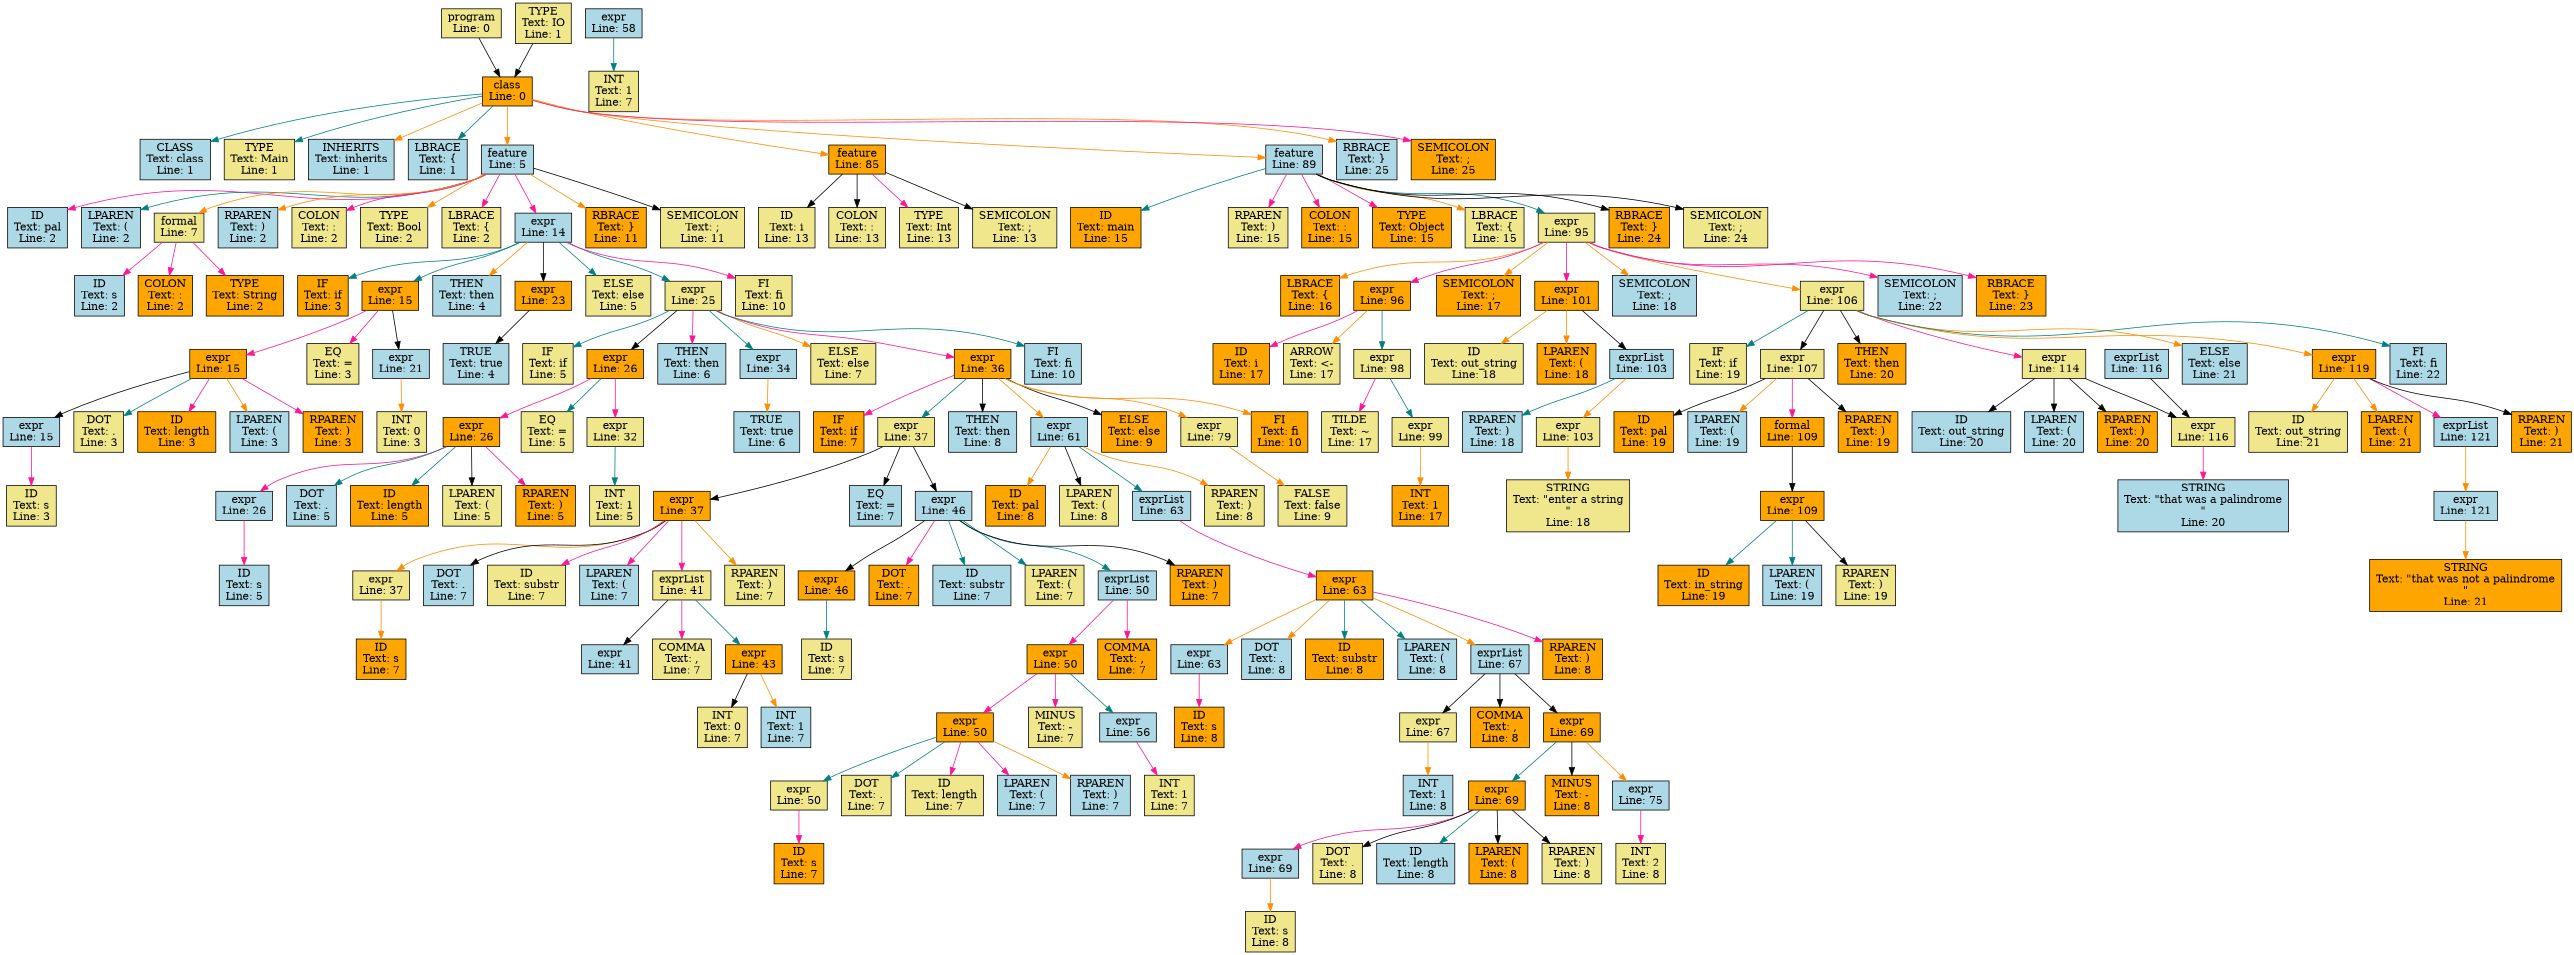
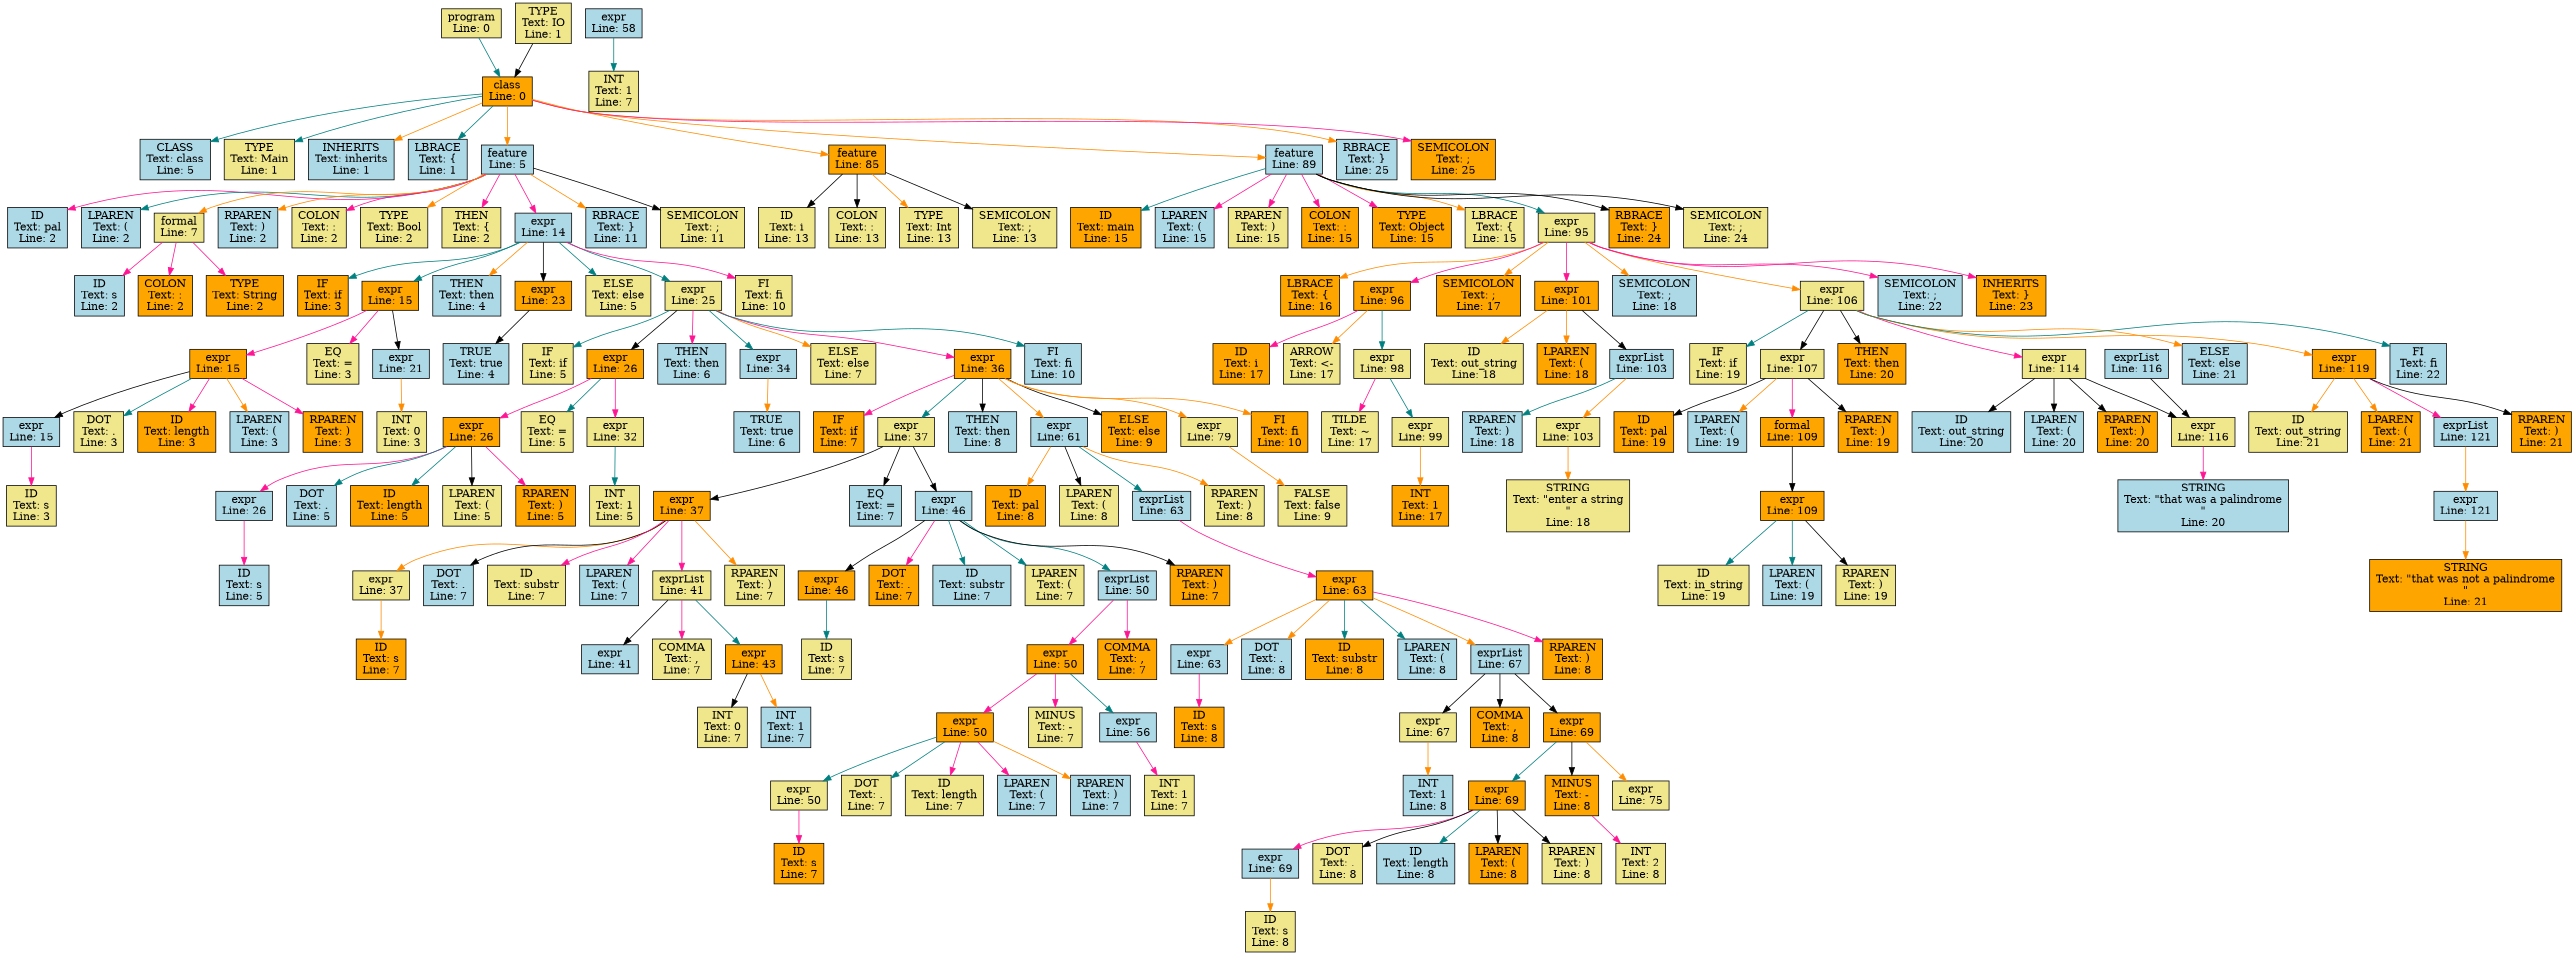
  digraph {
    node [fillcolor=khaki shape=box style=filled]
    edge [color=deeppink]
    n1 [label="program\nLine: 0"]
    n2 [fillcolor=orange label="class\nLine: 0"]
-   n3 [fillcolor=lightblue label="CLASS\nText: class\nLine: 1"]
+   n3 [fillcolor=lightblue label="CLASS\nText: class\nLine: 5"]
    n4 [label="TYPE\nText: Main\nLine: 1"]
    n5 [fillcolor=lightblue label="INHERITS\nText: inherits\nLine: 1"]
    n6 [fillcolor=lightblue label="LBRACE\nText: {\nLine: 1"]
    n7 [fillcolor=lightblue label="feature\nLine: 5"]
    n8 [fillcolor=orange label="feature\nLine: 85"]
    n9 [fillcolor=lightblue label="feature\nLine: 89"]
    n10 [fillcolor=lightblue label="RBRACE\nText: }\nLine: 25"]
    n11 [fillcolor=orange label="SEMICOLON\nText: ;\nLine: 25"]
    n12 [label="TYPE\nText: IO\nLine: 1"]
    n13 [fillcolor=lightblue label="ID\nText: pal\nLine: 2"]
    n14 [fillcolor=lightblue label="LPAREN\nText: (\nLine: 2"]
    n15 [label="formal\nLine: 7"]
    n16 [fillcolor=lightblue label="RPAREN\nText: )\nLine: 2"]
    n17 [label="COLON\nText: :\nLine: 2"]
    n18 [label="TYPE\nText: Bool\nLine: 2"]
-   n19 [label="LBRACE\nText: {\nLine: 2"]
+   n19 [label="THEN\nText: {\nLine: 2"]
    n20 [fillcolor=lightblue label="expr\nLine: 14"]
-   n21 [fillcolor=orange label="RBRACE\nText: }\nLine: 11"]
+   n21 [fillcolor=lightblue label="RBRACE\nText: }\nLine: 11"]
    n22 [label="SEMICOLON\nText: ;\nLine: 11"]
    n23 [label="ID\nText: i\nLine: 13"]
    n24 [label="COLON\nText: :\nLine: 13"]
    n25 [label="TYPE\nText: Int\nLine: 13"]
    n26 [label="SEMICOLON\nText: ;\nLine: 13"]
    n27 [fillcolor=orange label="ID\nText: main\nLine: 15"]
+   n28 [fillcolor=lightblue label="LPAREN\nText: (\nLine: 15"]
    n29 [label="RPAREN\nText: )\nLine: 15"]
    n30 [fillcolor=orange label="COLON\nText: :\nLine: 15"]
    n31 [fillcolor=orange label="TYPE\nText: Object\nLine: 15"]
    n32 [label="LBRACE\nText: {\nLine: 15"]
    n33 [label="expr\nLine: 95"]
    n34 [fillcolor=orange label="RBRACE\nText: }\nLine: 24"]
    n35 [label="SEMICOLON\nText: ;\nLine: 24"]
    n36 [fillcolor=lightblue label="ID\nText: s\nLine: 2"]
    n37 [fillcolor=orange label="COLON\nText: :\nLine: 2"]
    n38 [fillcolor=orange label="TYPE\nText: String\nLine: 2"]
    n39 [fillcolor=orange label="IF\nText: if\nLine: 3"]
    n40 [fillcolor=orange label="expr\nLine: 15"]
    n41 [fillcolor=lightblue label="THEN\nText: then\nLine: 4"]
    n42 [fillcolor=orange label="expr\nLine: 23"]
    n43 [label="ELSE\nText: else\nLine: 5"]
    n44 [label="expr\nLine: 25"]
    n45 [label="FI\nText: fi\nLine: 10"]
    n46 [fillcolor=orange label="expr\nLine: 15"]
    n47 [label="EQ\nText: =\nLine: 3"]
    n48 [fillcolor=lightblue label="expr\nLine: 21"]
    n49 [fillcolor=lightblue label="TRUE\nText: true\nLine: 4"]
    n50 [label="IF\nText: if\nLine: 5"]
    n51 [fillcolor=orange label="expr\nLine: 26"]
    n52 [fillcolor=lightblue label="THEN\nText: then\nLine: 6"]
    n53 [fillcolor=lightblue label="expr\nLine: 34"]
    n54 [label="ELSE\nText: else\nLine: 7"]
    n55 [fillcolor=orange label="expr\nLine: 36"]
    n56 [fillcolor=lightblue label="FI\nText: fi\nLine: 10"]
    n57 [fillcolor=lightblue label="expr\nLine: 15"]
    n58 [label="DOT\nText: .\nLine: 3"]
    n59 [fillcolor=orange label="ID\nText: length\nLine: 3"]
    n60 [fillcolor=lightblue label="LPAREN\nText: (\nLine: 3"]
    n61 [fillcolor=orange label="RPAREN\nText: )\nLine: 3"]
    n62 [label="INT\nText: 0\nLine: 3"]
    n63 [label="ID\nText: s\nLine: 3"]
    n64 [fillcolor=orange label="expr\nLine: 26"]
    n65 [label="EQ\nText: =\nLine: 5"]
    n66 [label="expr\nLine: 32"]
    n67 [fillcolor=lightblue label="TRUE\nText: true\nLine: 6"]
    n68 [fillcolor=orange label="IF\nText: if\nLine: 7"]
    n69 [label="expr\nLine: 37"]
    n70 [fillcolor=lightblue label="THEN\nText: then\nLine: 8"]
    n71 [fillcolor=lightblue label="expr\nLine: 61"]
    n72 [fillcolor=orange label="ELSE\nText: else\nLine: 9"]
    n73 [label="expr\nLine: 79"]
    n74 [fillcolor=orange label="FI\nText: fi\nLine: 10"]
    n75 [fillcolor=lightblue label="expr\nLine: 26"]
    n76 [fillcolor=lightblue label="DOT\nText: .\nLine: 5"]
    n77 [fillcolor=orange label="ID\nText: length\nLine: 5"]
    n78 [label="LPAREN\nText: (\nLine: 5"]
    n79 [fillcolor=orange label="RPAREN\nText: )\nLine: 5"]
    n80 [label="INT\nText: 1\nLine: 5"]
    n81 [fillcolor=lightblue label="ID\nText: s\nLine: 5"]
    n82 [fillcolor=orange label="expr\nLine: 37"]
    n83 [fillcolor=lightblue label="EQ\nText: =\nLine: 7"]
    n84 [fillcolor=lightblue label="expr\nLine: 46"]
    n85 [fillcolor=orange label="ID\nText: pal\nLine: 8"]
    n86 [label="LPAREN\nText: (\nLine: 8"]
    n87 [fillcolor=lightblue label="exprList\nLine: 63"]
    n88 [label="RPAREN\nText: )\nLine: 8"]
    n89 [label="FALSE\nText: false\nLine: 9"]
    n90 [label="expr\nLine: 37"]
    n91 [fillcolor=lightblue label="DOT\nText: .\nLine: 7"]
    n92 [label="ID\nText: substr\nLine: 7"]
    n93 [fillcolor=lightblue label="LPAREN\nText: (\nLine: 7"]
    n94 [label="exprList\nLine: 41"]
    n95 [label="RPAREN\nText: )\nLine: 7"]
    n96 [fillcolor=orange label="expr\nLine: 46"]
    n97 [fillcolor=orange label="DOT\nText: .\nLine: 7"]
    n98 [fillcolor=lightblue label="ID\nText: substr\nLine: 7"]
    n99 [label="LPAREN\nText: (\nLine: 7"]
    n100 [fillcolor=lightblue label="exprList\nLine: 50"]
    n101 [fillcolor=orange label="RPAREN\nText: )\nLine: 7"]
    n102 [fillcolor=orange label="ID\nText: s\nLine: 7"]
    n103 [fillcolor=lightblue label="expr\nLine: 41"]
    n104 [label="COMMA\nText: ,\nLine: 7"]
    n105 [fillcolor=orange label="expr\nLine: 43"]
    n106 [label="INT\nText: 0\nLine: 7"]
    n107 [fillcolor=lightblue label="INT\nText: 1\nLine: 7"]
    n108 [label="ID\nText: s\nLine: 7"]
    n109 [fillcolor=orange label="expr\nLine: 50"]
    n110 [fillcolor=orange label="COMMA\nText: ,\nLine: 7"]
    n111 [fillcolor=orange label="expr\nLine: 50"]
    n112 [label="MINUS\nText: -\nLine: 7"]
    n113 [fillcolor=lightblue label="expr\nLine: 56"]
    n114 [fillcolor=lightblue label="expr\nLine: 58"]
    n115 [label="INT\nText: 1\nLine: 7"]
    n116 [label="expr\nLine: 50"]
    n117 [label="DOT\nText: .\nLine: 7"]
    n118 [label="ID\nText: length\nLine: 7"]
    n119 [fillcolor=lightblue label="LPAREN\nText: (\nLine: 7"]
    n120 [fillcolor=lightblue label="RPAREN\nText: )\nLine: 7"]
    n121 [label="INT\nText: 1\nLine: 7"]
    n122 [fillcolor=orange label="ID\nText: s\nLine: 7"]
    n123 [fillcolor=orange label="expr\nLine: 63"]
    n124 [fillcolor=lightblue label="expr\nLine: 63"]
    n125 [fillcolor=lightblue label="DOT\nText: .\nLine: 8"]
    n126 [fillcolor=orange label="ID\nText: substr\nLine: 8"]
    n127 [fillcolor=lightblue label="LPAREN\nText: (\nLine: 8"]
    n128 [fillcolor=lightblue label="exprList\nLine: 67"]
    n129 [fillcolor=orange label="RPAREN\nText: )\nLine: 8"]
    n130 [fillcolor=orange label="ID\nText: s\nLine: 8"]
    n131 [label="expr\nLine: 67"]
    n132 [fillcolor=orange label="COMMA\nText: ,\nLine: 8"]
    n133 [fillcolor=orange label="expr\nLine: 69"]
    n134 [fillcolor=lightblue label="INT\nText: 1\nLine: 8"]
    n135 [fillcolor=orange label="expr\nLine: 69"]
    n136 [fillcolor=orange label="MINUS\nText: -\nLine: 8"]
-   n137 [fillcolor=lightblue label="expr\nLine: 75"]
+   n137 [label="expr\nLine: 75"]
    n138 [fillcolor=lightblue label="expr\nLine: 69"]
    n139 [label="DOT\nText: .\nLine: 8"]
    n140 [fillcolor=lightblue label="ID\nText: length\nLine: 8"]
    n141 [fillcolor=orange label="LPAREN\nText: (\nLine: 8"]
    n142 [label="RPAREN\nText: )\nLine: 8"]
    n143 [label="INT\nText: 2\nLine: 8"]
    n144 [label="ID\nText: s\nLine: 8"]
    n145 [fillcolor=orange label="LBRACE\nText: {\nLine: 16"]
    n146 [fillcolor=orange label="expr\nLine: 96"]
    n147 [fillcolor=orange label="SEMICOLON\nText: ;\nLine: 17"]
    n148 [fillcolor=orange label="expr\nLine: 101"]
    n149 [fillcolor=lightblue label="SEMICOLON\nText: ;\nLine: 18"]
    n150 [label="expr\nLine: 106"]
    n151 [fillcolor=lightblue label="SEMICOLON\nText: ;\nLine: 22"]
-   n152 [fillcolor=orange label="RBRACE\nText: }\nLine: 23"]
+   n152 [fillcolor=orange label="INHERITS\nText: }\nLine: 23"]
    n153 [fillcolor=orange label="ID\nText: i\nLine: 17"]
    n154 [label="ARROW\nText: <-\nLine: 17"]
    n155 [label="expr\nLine: 98"]
    n156 [label="ID\nText: out_string\nLine: 18"]
    n157 [fillcolor=orange label="LPAREN\nText: (\nLine: 18"]
    n158 [fillcolor=lightblue label="exprList\nLine: 103"]
    n159 [label="IF\nText: if\nLine: 19"]
    n160 [label="expr\nLine: 107"]
    n161 [fillcolor=orange label="THEN\nText: then\nLine: 20"]
    n162 [label="expr\nLine: 114"]
    n163 [fillcolor=lightblue label="ELSE\nText: else\nLine: 21"]
    n164 [fillcolor=orange label="expr\nLine: 119"]
    n165 [fillcolor=lightblue label="FI\nText: fi\nLine: 22"]
    n166 [label="TILDE\nText: ~\nLine: 17"]
    n167 [label="expr\nLine: 99"]
    n168 [fillcolor=orange label="INT\nText: 1\nLine: 17"]
    n169 [fillcolor=lightblue label="RPAREN\nText: )\nLine: 18"]
    n170 [label="expr\nLine: 103"]
    n171 [label="STRING\nText: \"enter a string\n\"\nLine: 18"]
    n172 [fillcolor=orange label="ID\nText: pal\nLine: 19"]
    n173 [fillcolor=lightblue label="LPAREN\nText: (\nLine: 19"]
    n174 [fillcolor=orange label="formal\nLine: 109"]
    n175 [fillcolor=orange label="RPAREN\nText: )\nLine: 19"]
    n176 [fillcolor=lightblue label="ID\nText: out_string\nLine: 20"]
    n177 [fillcolor=lightblue label="LPAREN\nText: (\nLine: 20"]
    n178 [fillcolor=orange label="RPAREN\nText: )\nLine: 20"]
    n179 [label="expr\nLine: 116"]
    n180 [label="ID\nText: out_string\nLine: 21"]
    n181 [fillcolor=orange label="LPAREN\nText: (\nLine: 21"]
    n182 [fillcolor=lightblue label="exprList\nLine: 121"]
    n183 [fillcolor=orange label="RPAREN\nText: )\nLine: 21"]
    n184 [fillcolor=orange label="expr\nLine: 109"]
-   n185 [fillcolor=orange label="ID\nText: in_string\nLine: 19"]
+   n185 [label="ID\nText: in_string\nLine: 19"]
    n186 [fillcolor=lightblue label="LPAREN\nText: (\nLine: 19"]
    n187 [label="RPAREN\nText: )\nLine: 19"]
    n188 [fillcolor=lightblue label="exprList\nLine: 116"]
    n189 [fillcolor=lightblue label="STRING\nText: \"that was a palindrome\n\"\nLine: 20"]
    n190 [fillcolor=lightblue label="expr\nLine: 121"]
    n191 [fillcolor=orange label="STRING\nText: \"that was not a palindrome\n\"\nLine: 21"]
-   n1 -> n2 [color=black]
+   n1 -> n2 [color=teal]
    n2 -> n3 [color=teal]
    n2 -> n4 [color=teal]
    n2 -> n5 [color=darkorange]
    n2 -> n6 [color=teal]
    n2 -> n7 [color=darkorange]
    n2 -> n8 [color=darkorange]
    n2 -> n9 [color=darkorange]
    n2 -> n10 [color=darkorange]
    n2 -> n11
    n7 -> n13
    n7 -> n14 [color=teal]
    n7 -> n15 [color=darkorange]
    n7 -> n16 [color=darkorange]
    n7 -> n17
    n7 -> n18 [color=darkorange]
    n7 -> n19
    n7 -> n20
    n7 -> n21 [color=darkorange]
    n7 -> n22 [color=black]
    n8 -> n23 [color=black]
    n8 -> n24 [color=black]
-   n8 -> n25
+   n8 -> n25 [color=darkorange]
    n8 -> n26 [color=black]
    n9 -> n27 [color=teal]
+   n9 -> n28
    n9 -> n29
    n9 -> n30
    n9 -> n31
    n9 -> n32 [color=darkorange]
    n9 -> n33 [color=teal]
    n9 -> n34 [color=black]
    n9 -> n35 [color=black]
    n12 -> n2 [color=black]
    n15 -> n36
    n15 -> n37
    n15 -> n38
    n20 -> n39 [color=teal]
    n20 -> n40 [color=teal]
    n20 -> n41 [color=darkorange]
    n20 -> n42 [color=black]
    n20 -> n43 [color=teal]
    n20 -> n44 [color=teal]
    n20 -> n45
    n33 -> n145 [color=darkorange]
    n33 -> n146
    n33 -> n147 [color=darkorange]
    n33 -> n148
    n33 -> n149 [color=darkorange]
    n33 -> n150 [color=darkorange]
    n33 -> n151
    n33 -> n152
    n40 -> n46
    n40 -> n47
    n40 -> n48 [color=black]
    n42 -> n49 [color=black]
    n44 -> n50 [color=teal]
    n44 -> n51 [color=black]
    n44 -> n52
    n44 -> n53 [color=teal]
    n44 -> n54 [color=darkorange]
    n44 -> n55
    n44 -> n56 [color=teal]
    n46 -> n57 [color=black]
    n46 -> n58 [color=teal]
    n46 -> n59
    n46 -> n60 [color=darkorange]
    n46 -> n61
    n48 -> n62 [color=darkorange]
    n51 -> n64
    n51 -> n65 [color=teal]
    n51 -> n66
    n53 -> n67 [color=darkorange]
    n55 -> n68
    n55 -> n69 [color=teal]
    n55 -> n70 [color=black]
    n55 -> n71 [color=darkorange]
    n55 -> n72 [color=black]
    n55 -> n73 [color=darkorange]
    n55 -> n74 [color=darkorange]
    n57 -> n63
    n64 -> n75
    n64 -> n76 [color=teal]
    n64 -> n77 [color=teal]
    n64 -> n78 [color=black]
    n64 -> n79
    n66 -> n80 [color=teal]
    n69 -> n82 [color=black]
    n69 -> n83 [color=black]
    n69 -> n84 [color=black]
    n71 -> n85 [color=darkorange]
    n71 -> n86 [color=black]
    n71 -> n87 [color=teal]
    n71 -> n88 [color=darkorange]
    n73 -> n89 [color=darkorange]
    n75 -> n81
    n82 -> n90 [color=darkorange]
    n82 -> n91 [color=black]
    n82 -> n92
    n82 -> n93
    n82 -> n94
    n82 -> n95 [color=darkorange]
    n84 -> n96 [color=black]
    n84 -> n97
    n84 -> n98 [color=teal]
    n84 -> n99 [color=teal]
    n84 -> n100 [color=teal]
    n84 -> n101 [color=black]
    n87 -> n123
    n90 -> n102 [color=darkorange]
    n94 -> n103 [color=black]
    n94 -> n104
    n94 -> n105 [color=teal]
    n96 -> n108 [color=teal]
    n100 -> n109
    n100 -> n110
    n105 -> n106 [color=black]
    n105 -> n107 [color=darkorange]
    n109 -> n111
    n109 -> n112
    n109 -> n113 [color=teal]
    n111 -> n116 [color=teal]
    n111 -> n117 [color=teal]
    n111 -> n118
    n111 -> n119
    n111 -> n120 [color=darkorange]
    n113 -> n121
    n114 -> n115 [color=teal]
    n116 -> n122
    n123 -> n124 [color=darkorange]
    n123 -> n125 [color=darkorange]
    n123 -> n126 [color=teal]
    n123 -> n127 [color=teal]
    n123 -> n128 [color=darkorange]
    n123 -> n129
    n124 -> n130
    n128 -> n131 [color=black]
    n128 -> n132 [color=black]
    n128 -> n133 [color=black]
    n131 -> n134 [color=darkorange]
    n133 -> n135 [color=teal]
    n133 -> n136 [color=black]
    n133 -> n137 [color=darkorange]
    n135 -> n138
    n135 -> n139 [color=black]
    n135 -> n140 [color=teal]
    n135 -> n141 [color=black]
    n135 -> n142 [color=black]
-   n137 -> n143
+   n136 -> n143
    n138 -> n144 [color=darkorange]
    n146 -> n153
    n146 -> n154 [color=darkorange]
    n146 -> n155 [color=teal]
    n148 -> n156 [color=darkorange]
    n148 -> n157 [color=darkorange]
    n148 -> n158 [color=black]
    n150 -> n159 [color=teal]
    n150 -> n160 [color=black]
    n150 -> n161 [color=black]
    n150 -> n162
    n150 -> n163 [color=darkorange]
    n150 -> n164 [color=darkorange]
    n150 -> n165 [color=teal]
    n155 -> n166
    n155 -> n167 [color=teal]
    n158 -> n169 [color=teal]
    n158 -> n170 [color=darkorange]
    n160 -> n172 [color=black]
    n160 -> n173 [color=darkorange]
    n160 -> n174
    n160 -> n175 [color=black]
    n162 -> n176 [color=black]
    n162 -> n177 [color=black]
    n162 -> n178 [color=black]
    n162 -> n179 [color=black]
    n164 -> n180 [color=darkorange]
    n164 -> n181 [color=darkorange]
    n164 -> n182
    n164 -> n183 [color=black]
    n167 -> n168 [color=darkorange]
    n170 -> n171 [color=darkorange]
    n174 -> n184 [color=black]
    n179 -> n189
    n182 -> n190 [color=darkorange]
    n184 -> n185 [color=teal]
    n184 -> n186 [color=teal]
    n184 -> n187 [color=black]
    n188 -> n179 [color=black]
    n190 -> n191 [color=darkorange]
  }
